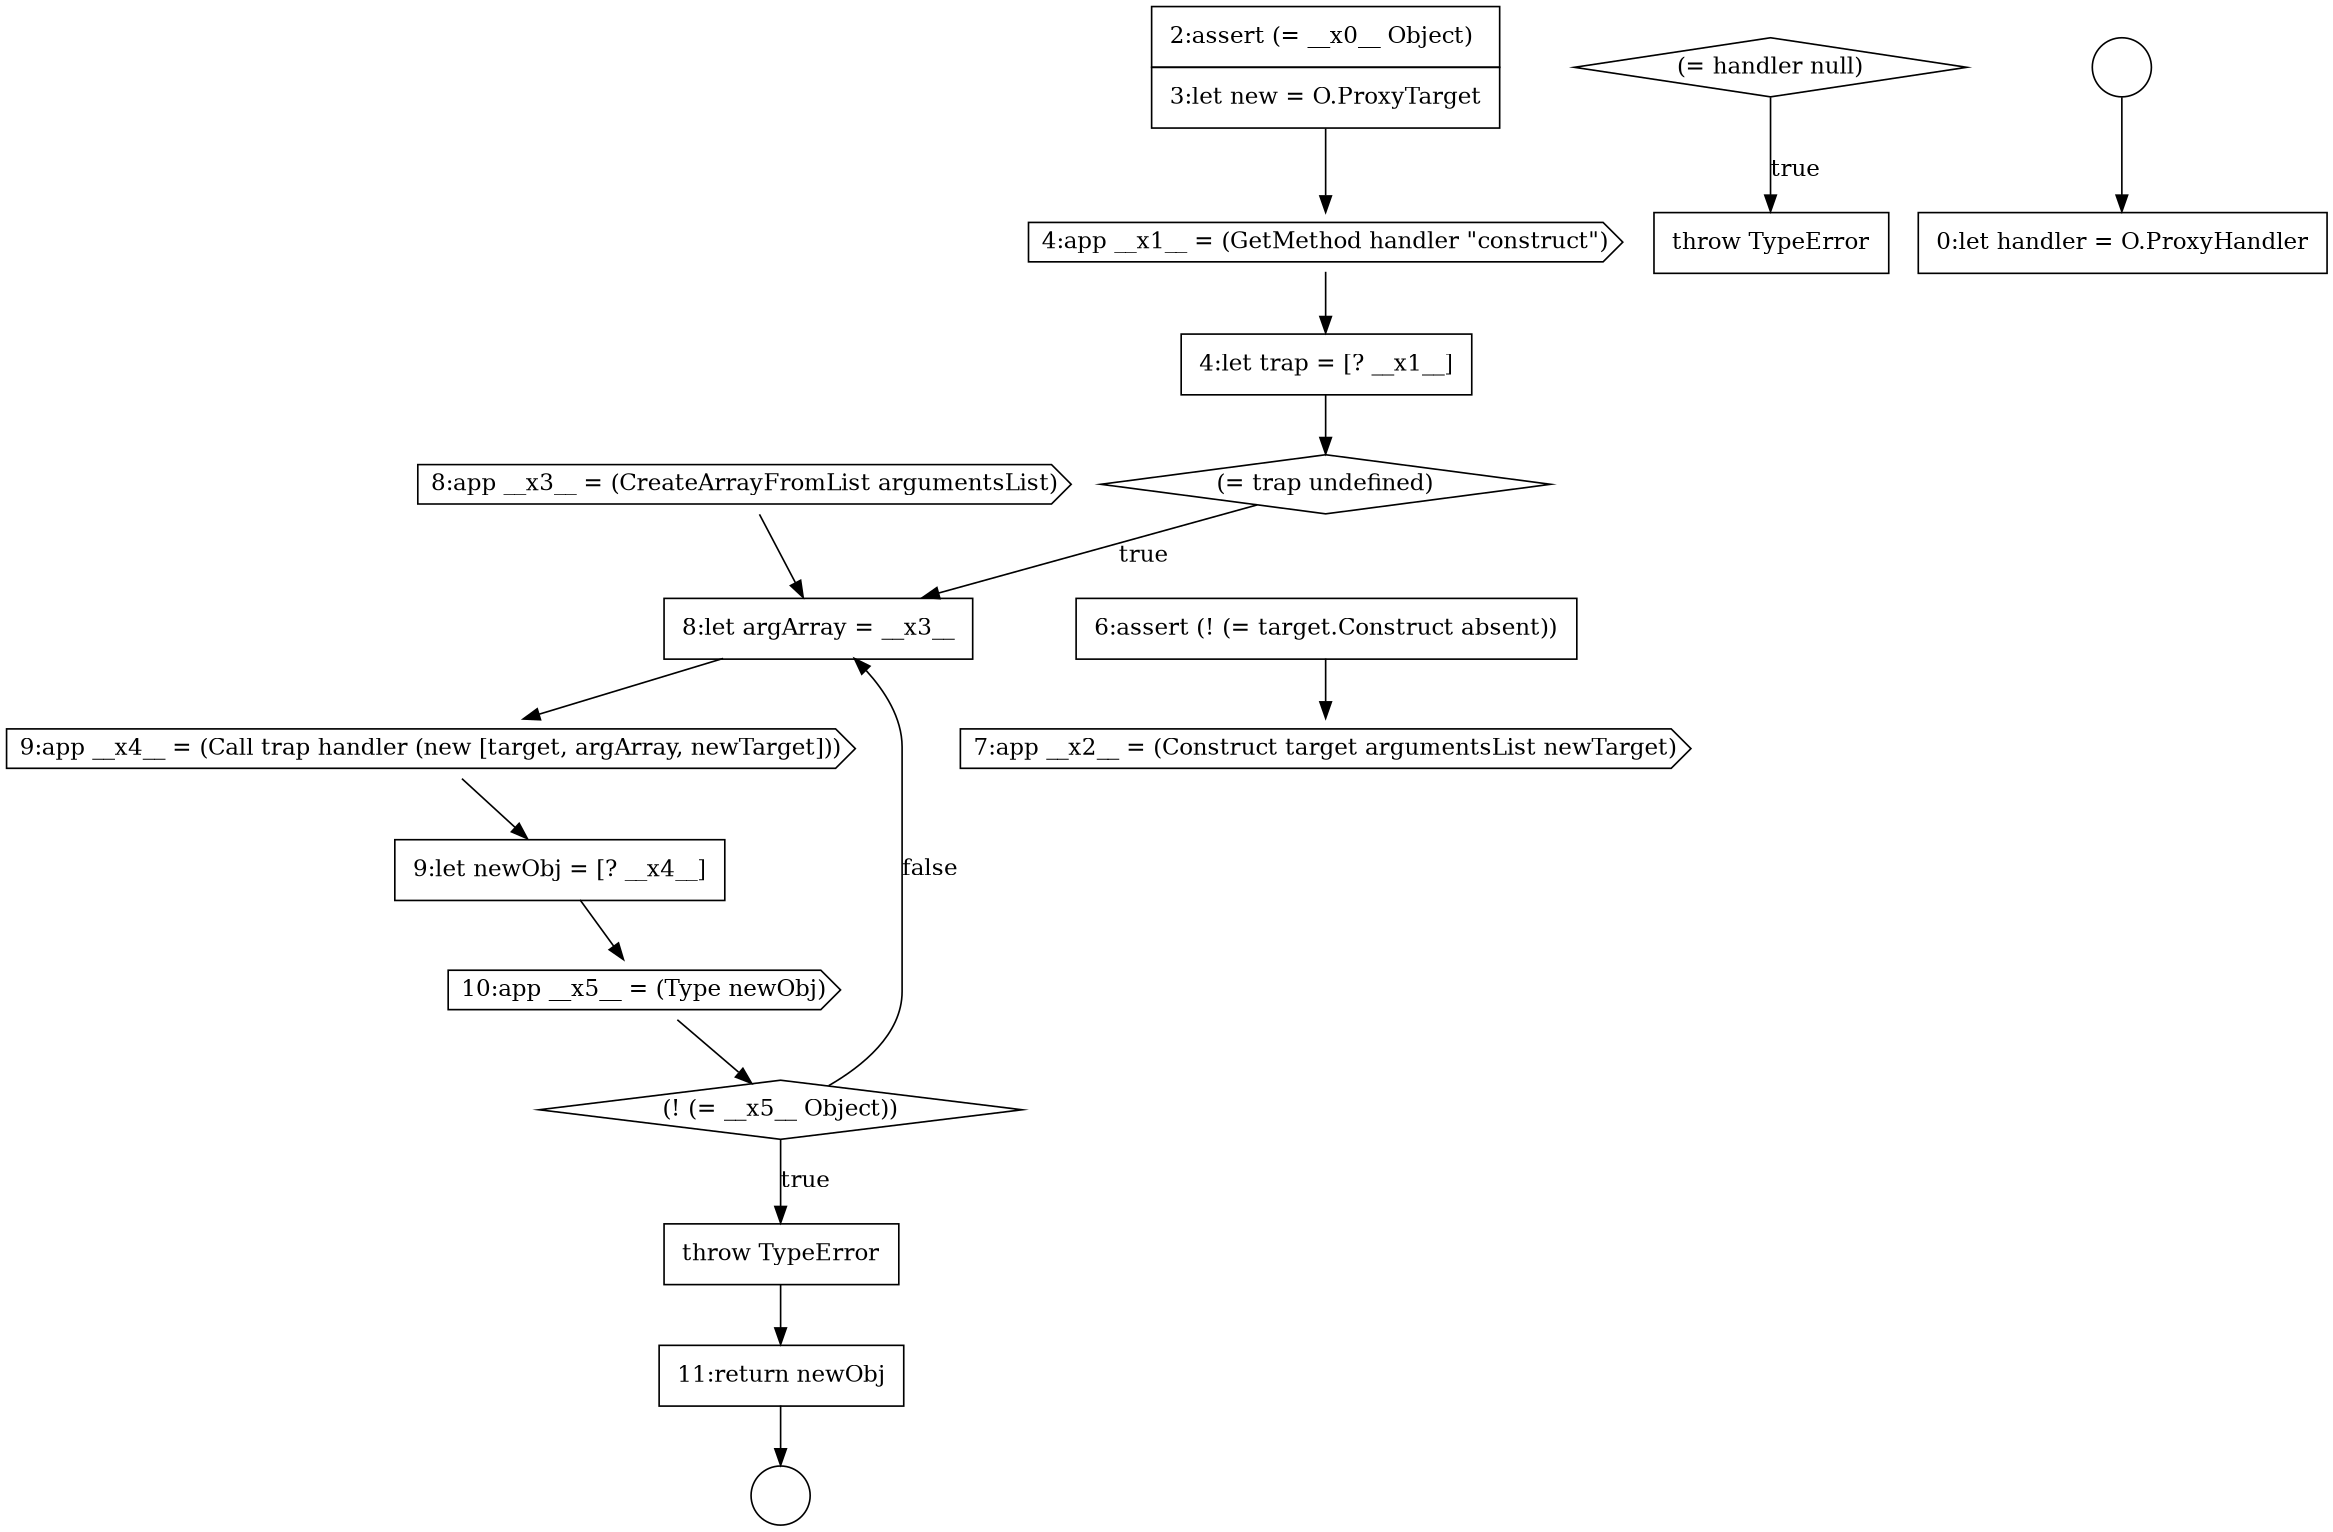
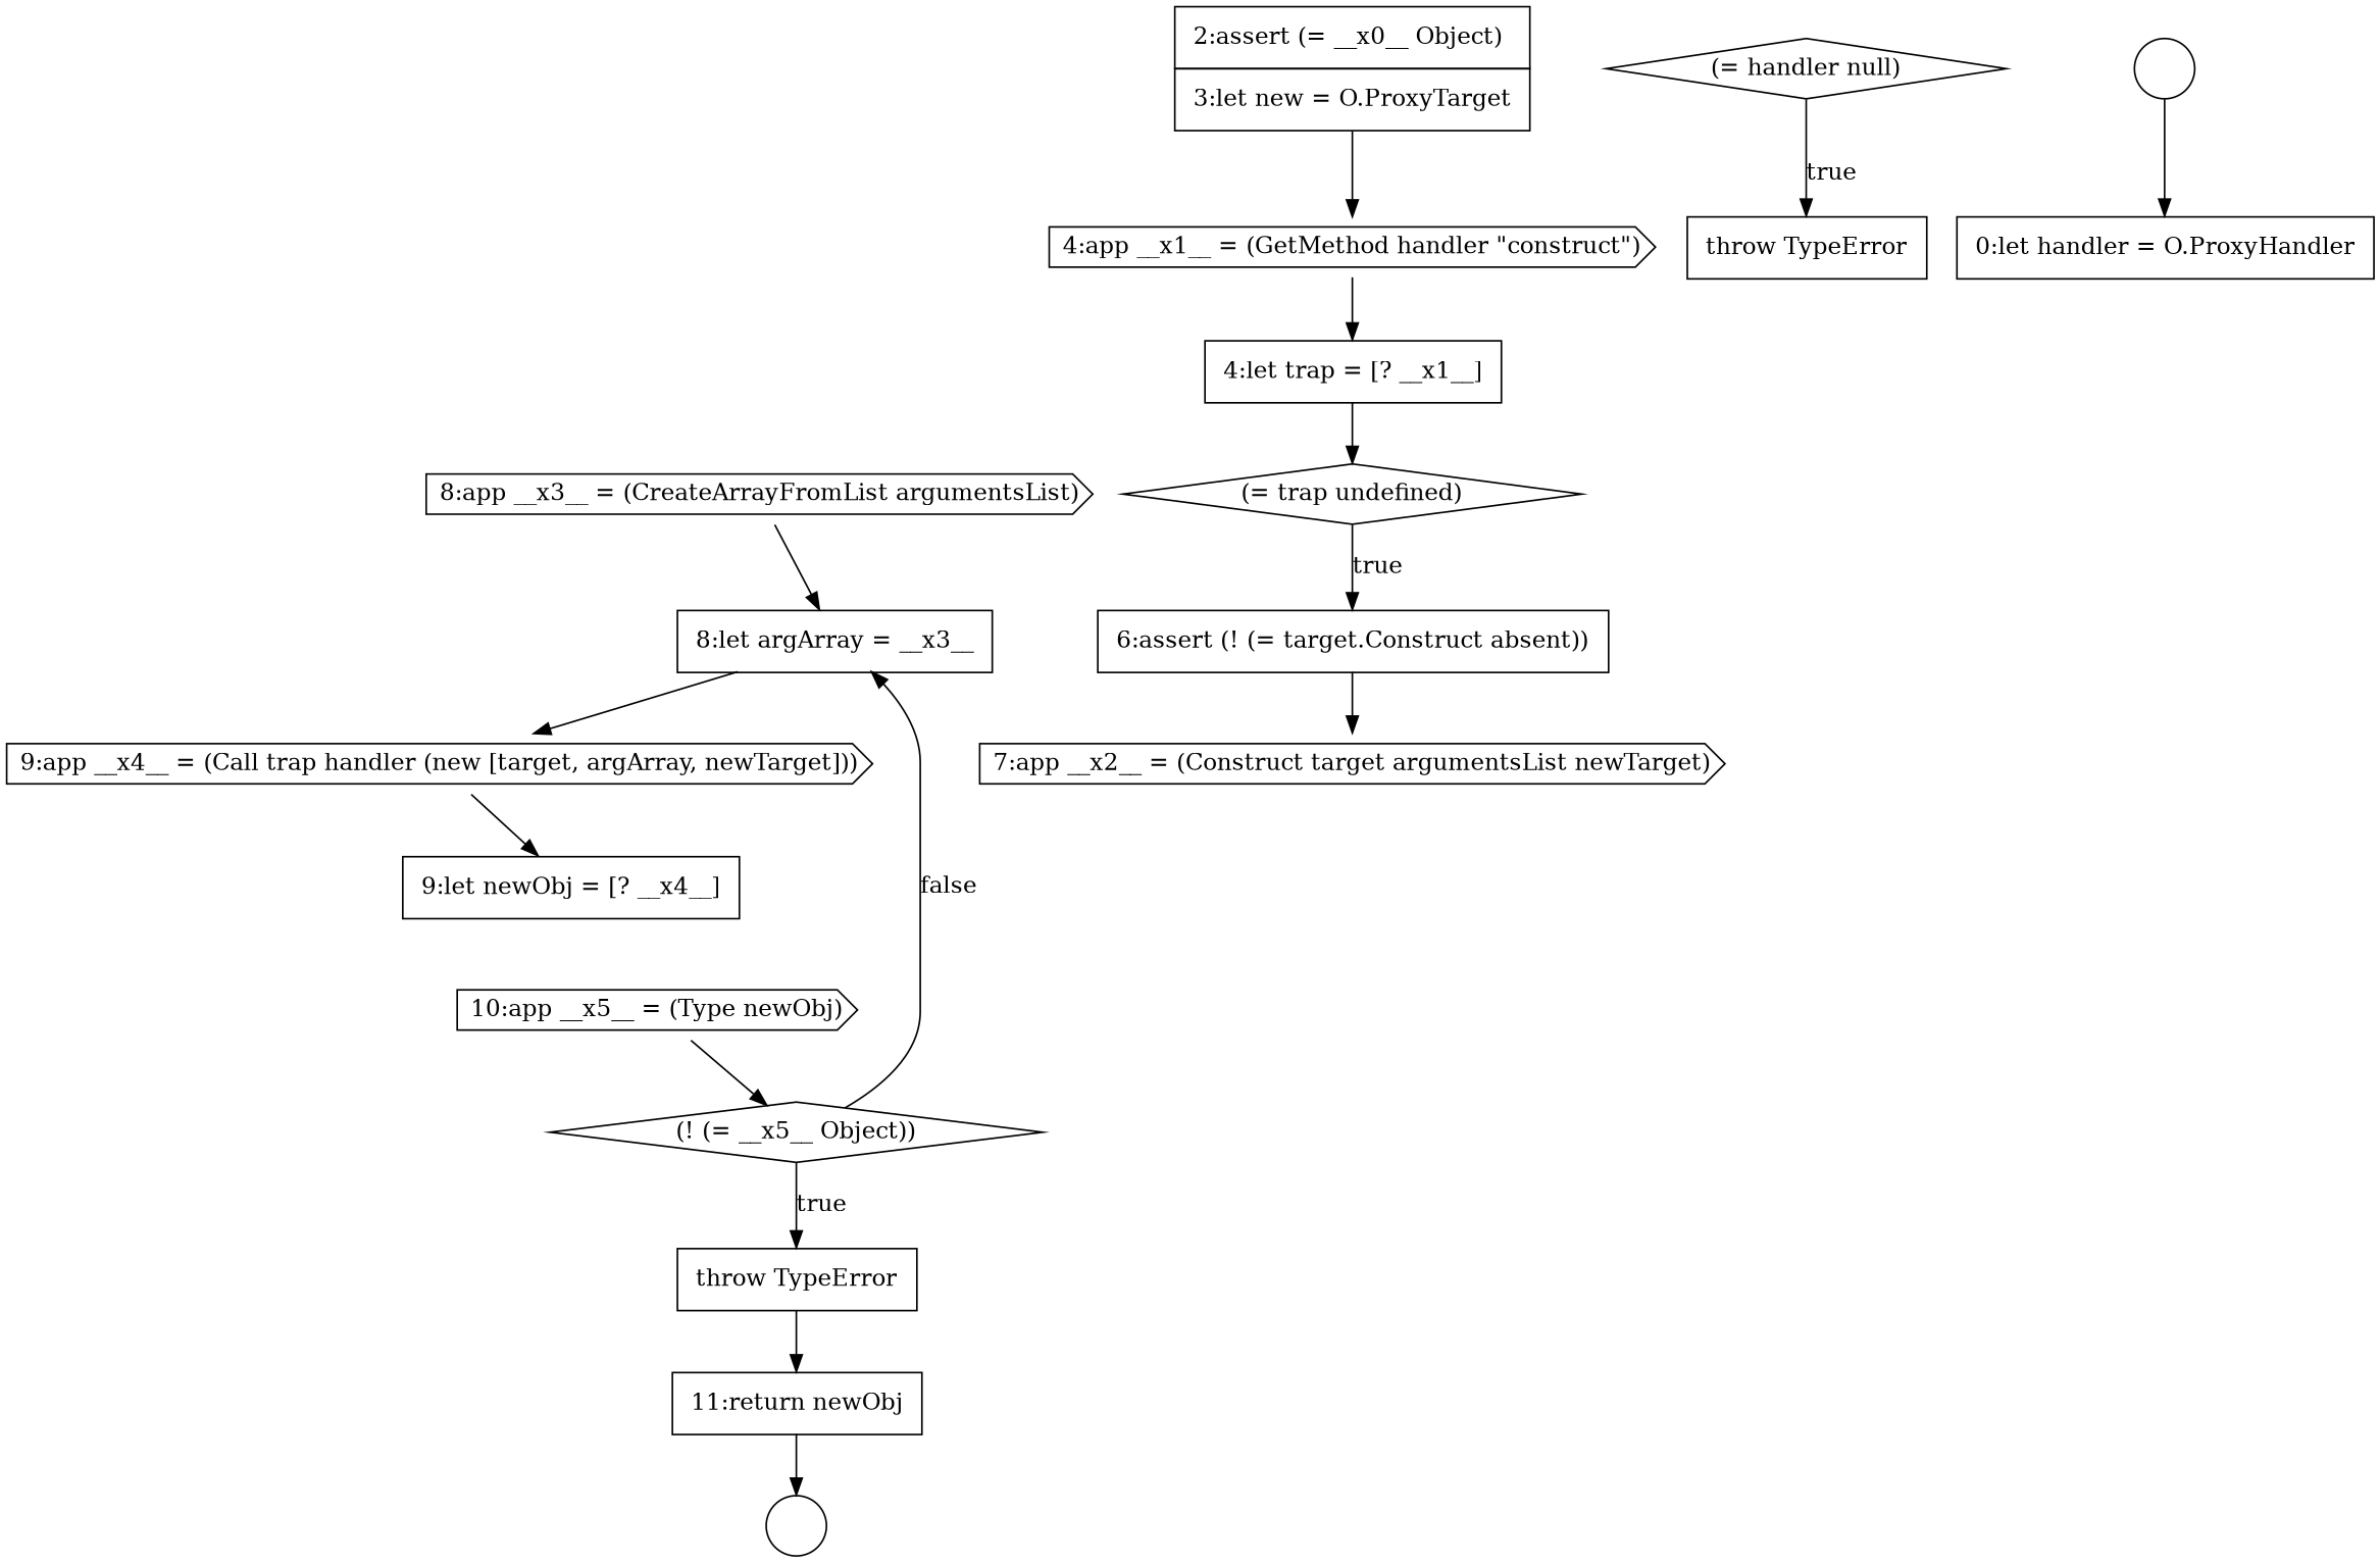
  digraph {
    node [color=black fillcolor=white shape=none style=filled]
    edge [color=black]
    n1 [label=<<font color="black">8:app __x3__ = (CreateArrayFromList argumentsList)</font>> shape=cds]
    n2 [label=<<font color="black">     <table border="0" cellborder="1" cellspacing="0" cellpadding="10">       <tr><td align="left">8:let argArray = __x3__</td></tr>     </table>   </font>> margin=0]
    n3 [label=<<font color="black">9:app __x4__ = (Call trap handler (new [target, argArray, newTarget]))</font>> shape=cds]
    n4 [label=<<font color="black">10:app __x5__ = (Type newObj)</font>> shape=cds]
    n5 [label=<<font color="black">(! (= __x5__ Object))</font>> shape=diamond]
    n6 [label=<<font color="black">     <table border="0" cellborder="1" cellspacing="0" cellpadding="10">       <tr><td align="left">throw TypeError</td></tr>     </table>   </font>> margin=0]
    n7 [label=<<font color="black">(= trap undefined)</font>> shape=diamond]
    n8 [label=<<font color="black">     <table border="0" cellborder="1" cellspacing="0" cellpadding="10">       <tr><td align="left">6:assert (! (= target.Construct absent))</td></tr>     </table>   </font>> margin=0]
    n9 [label=<<font color="black">7:app __x2__ = (Construct target argumentsList newTarget)</font>> shape=cds]
    n10 [label=<<font color="black">     <table border="0" cellborder="1" cellspacing="0" cellpadding="10">       <tr><td align="left">2:assert (= __x0__ Object)</td></tr>       <tr><td align="left">3:let new = O.ProxyTarget</td></tr>     </table>   </font>> margin=0]
    n11 [label=<<font color="black">4:app __x1__ = (GetMethod handler &quot;construct&quot;)</font>> shape=cds]
    n12 [label=<<font color="black">     <table border="0" cellborder="1" cellspacing="0" cellpadding="10">       <tr><td align="left">9:let newObj = [? __x4__]</td></tr>     </table>   </font>> margin=0]
    n13 [label=<<font color="black">     <table border="0" cellborder="1" cellspacing="0" cellpadding="10">       <tr><td align="left">throw TypeError</td></tr>     </table>   </font>> margin=0]
    n14 [label=<<font color="black">     <table border="0" cellborder="1" cellspacing="0" cellpadding="10">       <tr><td align="left">0:let handler = O.ProxyHandler</td></tr>     </table>   </font>> margin=0]
    n15 [label=<<font color="black">(= handler null)</font>> shape=diamond]
    n16 [label=<<font color="black">     <table border="0" cellborder="1" cellspacing="0" cellpadding="10">       <tr><td align="left">11:return newObj</td></tr>     </table>   </font>> margin=0]
    n17 [label=" " shape=circle]
    n18 [label=<<font color="black">     <table border="0" cellborder="1" cellspacing="0" cellpadding="10">       <tr><td align="left">4:let trap = [? __x1__]</td></tr>     </table>   </font>> margin=0]
    n19 [label=" " shape=circle]
    n1 -> n2
    n2 -> n3
    n3 -> n12
    n4 -> n5
    n5 -> n2 [label=<<font color="black">false</font>>]
    n5 -> n6 [label=<<font color="black">true</font>>]
    n6 -> n16
-   n7 -> n2 [label=<<font color="black">true</font>>]
+   n7 -> n8 [label=<<font color="black">true</font>>]
    n8 -> n9
    n10 -> n11
    n11 -> n18
-   n12 -> n4
    n15 -> n13 [label=<<font color="black">true</font>>]
    n16 -> n17
    n18 -> n7
    n19 -> n14
  }
